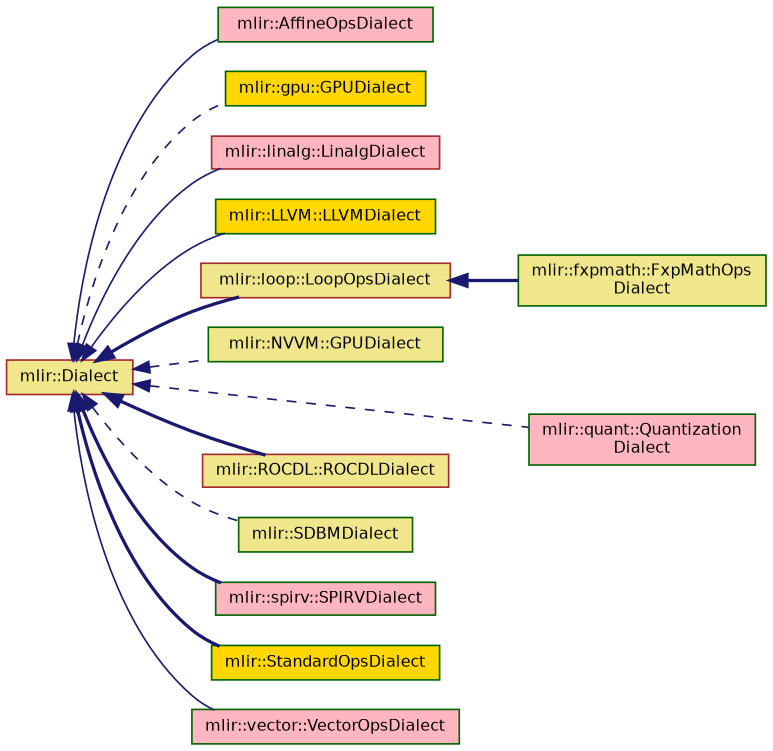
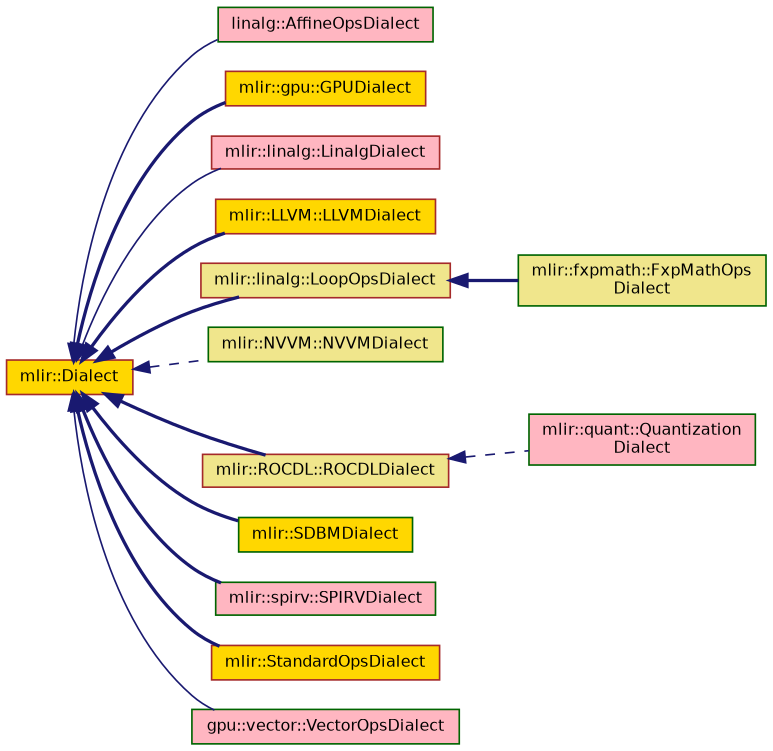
  digraph {
    rankdir=LR
    node [color=darkgreen fillcolor=khaki fontname=Helvetica fontsize=10 shape=record style=filled]
    edge [color=midnightblue dir=back fontname=Helvetica fontsize=10 labelfontname=Helvetica labelfontsize=10 style=bold]
-   n1 [color=brown height=0.2 label="mlir::Dialect" width=0.4]
-   n2 [fillcolor=lightpink height=0.2 label="mlir::AffineOpsDialect" width=0.4]
-   n3 [fillcolor=gold height=0.2 label="mlir::gpu::GPUDialect" width=0.4]
+   n1 [color=brown fillcolor=gold height=0.2 label="mlir::Dialect" width=0.4]
+   n2 [fillcolor=lightpink height=0.2 label="linalg::AffineOpsDialect" width=0.4]
+   n3 [color=brown fillcolor=gold height=0.2 label="mlir::gpu::GPUDialect" width=0.4]
    n4 [color=brown fillcolor=lightpink height=0.2 label="mlir::linalg::LinalgDialect" width=0.4]
-   n5 [fillcolor=gold height=0.2 label="mlir::LLVM::LLVMDialect" width=0.4]
-   n6 [color=brown height=0.2 label="mlir::loop::LoopOpsDialect" width=0.4]
-   n7 [height=0.2 label="mlir::NVVM::GPUDialect" width=0.4]
+   n5 [color=brown fillcolor=gold height=0.2 label="mlir::LLVM::LLVMDialect" width=0.4]
+   n6 [color=brown height=0.2 label="mlir::linalg::LoopOpsDialect" width=0.4]
+   n7 [height=0.2 label="mlir::NVVM::NVVMDialect" width=0.4]
    n8 [fillcolor=lightpink height=0.2 label="mlir::quant::Quantization\lDialect" width=0.4]
    n9 [color=brown height=0.2 label="mlir::ROCDL::ROCDLDialect" width=0.4]
-   n10 [height=0.2 label="mlir::SDBMDialect" width=0.4]
+   n10 [fillcolor=gold height=0.2 label="mlir::SDBMDialect" width=0.4]
    n11 [fillcolor=lightpink height=0.2 label="mlir::spirv::SPIRVDialect" width=0.4]
-   n12 [fillcolor=gold height=0.2 label="mlir::StandardOpsDialect" width=0.4]
-   n13 [fillcolor=lightpink height=0.2 label="mlir::vector::VectorOpsDialect" width=0.4]
+   n12 [color=brown fillcolor=gold height=0.2 label="mlir::StandardOpsDialect" width=0.4]
+   n13 [fillcolor=lightpink height=0.2 label="gpu::vector::VectorOpsDialect" width=0.4]
    n14 [height=0.2 label="mlir::fxpmath::FxpMathOps\lDialect" width=0.4]
    n1 -> n2 [style=solid]
-   n1 -> n3 [style=dashed]
+   n1 -> n3
    n1 -> n4 [style=solid]
-   n1 -> n5 [style=solid]
+   n1 -> n5
    n1 -> n6
    n1 -> n7 [style=dashed]
-   n1 -> n8 [style=dashed]
+   n9 -> n8 [style=dashed]
    n1 -> n9
-   n1 -> n10 [style=dashed]
+   n1 -> n10
    n1 -> n11
    n1 -> n12
    n1 -> n13 [style=solid]
    n6 -> n14
  }
